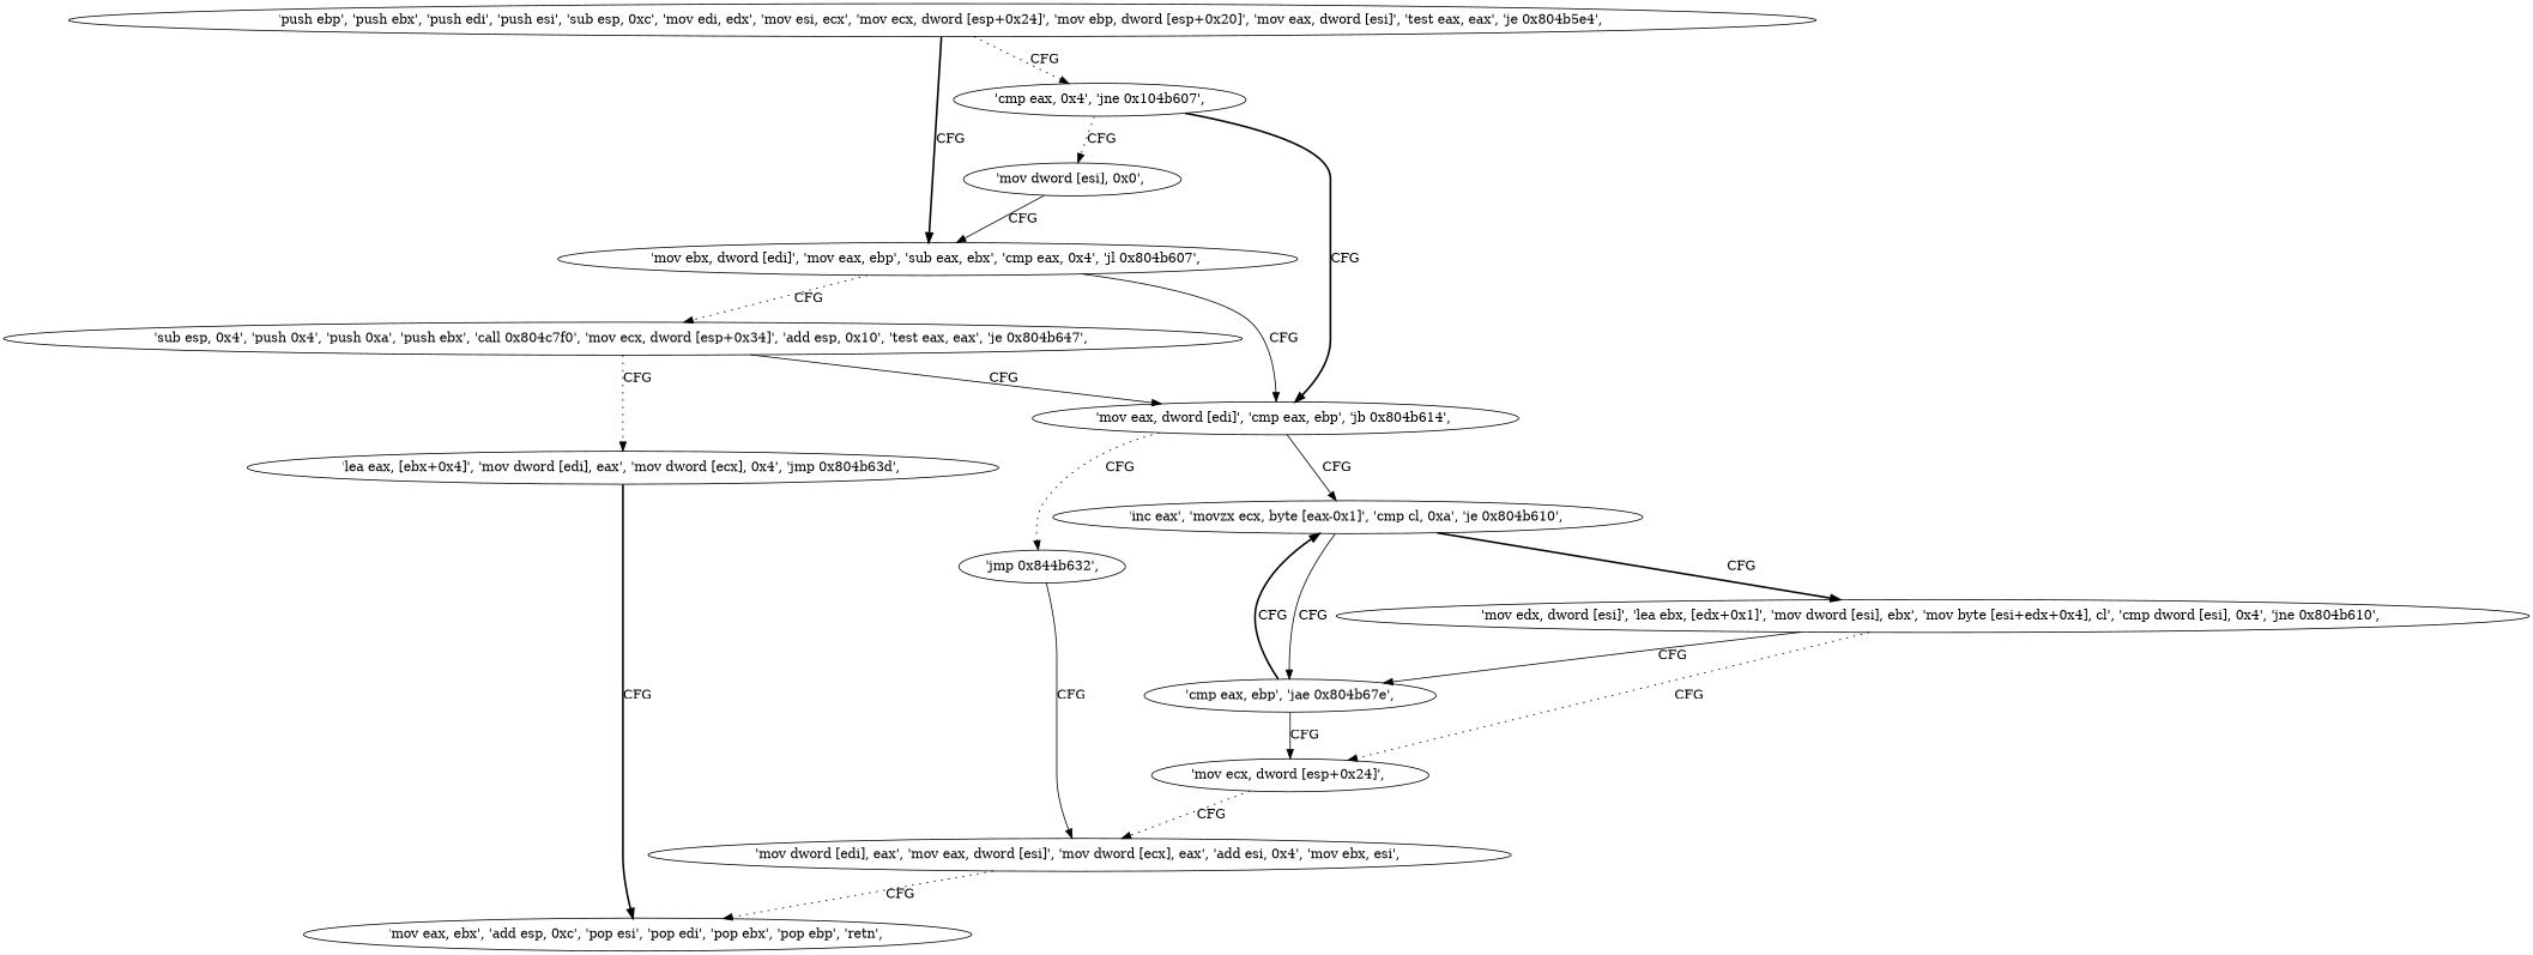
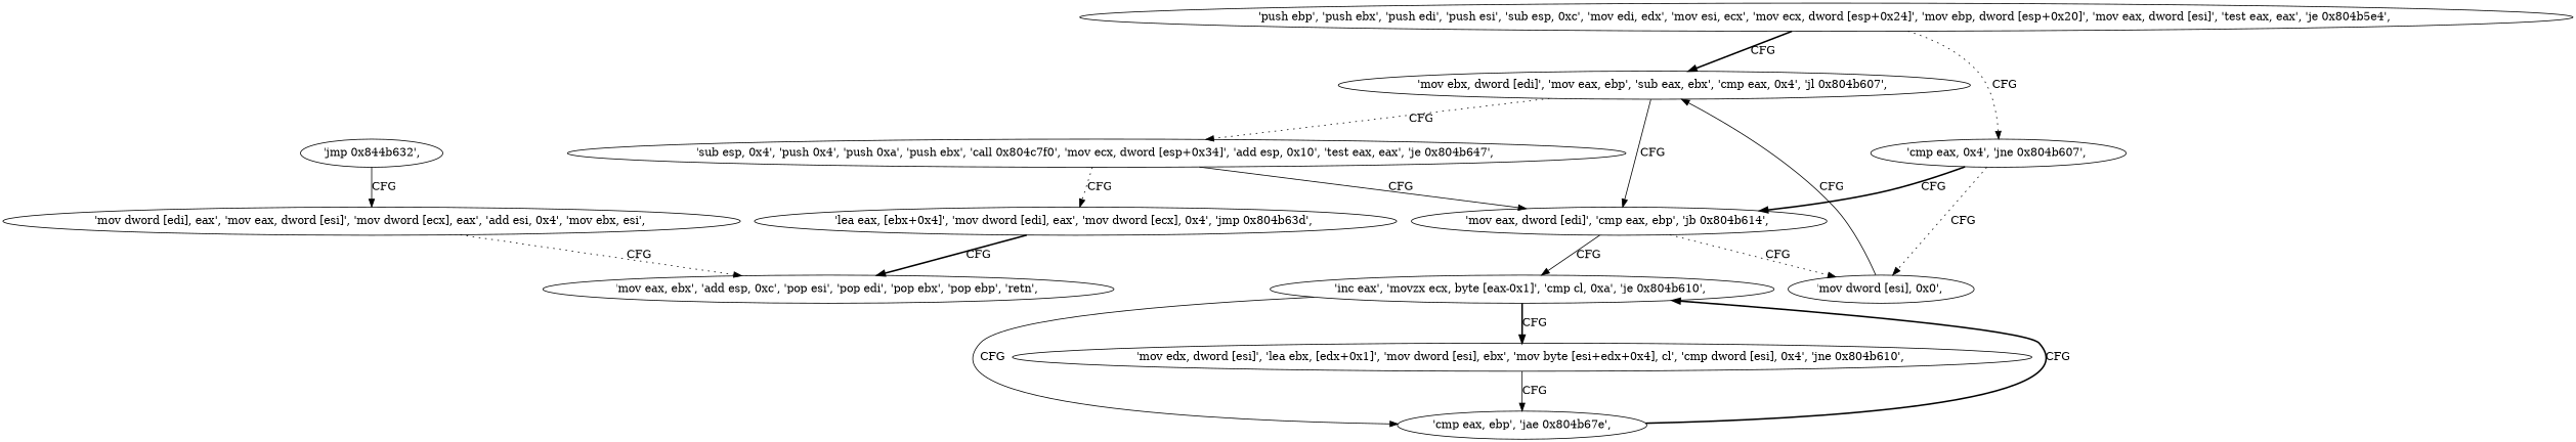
  digraph {
    edge [style=dotted]
    n1 [label="'push ebp', 'push ebx', 'push edi', 'push esi', 'sub esp, 0xc', 'mov edi, edx', 'mov esi, ecx', 'mov ecx, dword [esp+0x24]', 'mov ebp, dword [esp+0x20]', 'mov eax, dword [esi]', 'test eax, eax', 'je 0x804b5e4', "]
    n2 [label="'mov ebx, dword [edi]', 'mov eax, ebp', 'sub eax, ebx', 'cmp eax, 0x4', 'jl 0x804b607', "]
-   n3 [label="'cmp eax, 0x4', 'jne 0x104b607',"]
+   n3 [label="'cmp eax, 0x4', 'jne 0x804b607', "]
    n4 [label="'mov eax, dword [edi]', 'cmp eax, ebp', 'jb 0x804b614', "]
    n5 [label="'sub esp, 0x4', 'push 0x4', 'push 0xa', 'push ebx', 'call 0x804c7f0', 'mov ecx, dword [esp+0x34]', 'add esp, 0x10', 'test eax, eax', 'je 0x804b647', "]
    n6 [label="'mov dword [esi], 0x0', "]
    n7 [label="'inc eax', 'movzx ecx, byte [eax-0x1]', 'cmp cl, 0xa', 'je 0x804b610', "]
    n8 [label="'jmp 0x844b632',"]
    n9 [label="'lea eax, [ebx+0x4]', 'mov dword [edi], eax', 'mov dword [ecx], 0x4', 'jmp 0x804b63d', "]
    n10 [label="'cmp eax, ebp', 'jae 0x804b67e',"]
    n11 [label="'mov edx, dword [esi]', 'lea ebx, [edx+0x1]', 'mov dword [esi], ebx', 'mov byte [esi+edx+0x4], cl', 'cmp dword [esi], 0x4', 'jne 0x804b610', "]
    n12 [label="'mov dword [edi], eax', 'mov eax, dword [esi]', 'mov dword [ecx], eax', 'add esi, 0x4', 'mov ebx, esi', "]
    n13 [label="'mov eax, ebx', 'add esp, 0xc', 'pop esi', 'pop edi', 'pop ebx', 'pop ebp', 'retn', "]
-   n14 [label="'mov ecx, dword [esp+0x24]', "]
    n1 -> n2 [label=CFG style=bold]
    n1 -> n3 [label=CFG]
    n2 -> n4 [label=CFG style=solid]
    n2 -> n5 [label=CFG]
    n3 -> n4 [label=CFG style=bold]
    n3 -> n6 [label=CFG]
    n4 -> n7 [label=CFG style=solid]
-   n4 -> n8 [label=CFG]
+   n4 -> n6 [label=CFG]
    n5 -> n4 [label=CFG style=solid]
    n5 -> n9 [label=CFG]
    n6 -> n2 [label=CFG style=solid]
    n7 -> n10 [label=CFG style=solid]
    n7 -> n11 [label=CFG style=bold]
    n8 -> n12 [label=CFG style=solid]
    n9 -> n13 [label=CFG style=bold]
    n10 -> n7 [label=CFG style=bold]
-   n10 -> n14 [label=CFG style=solid]
    n11 -> n10 [label=CFG style=solid]
-   n11 -> n14 [label=CFG]
    n12 -> n13 [label=CFG]
-   n14 -> n12 [label=CFG]
  }
